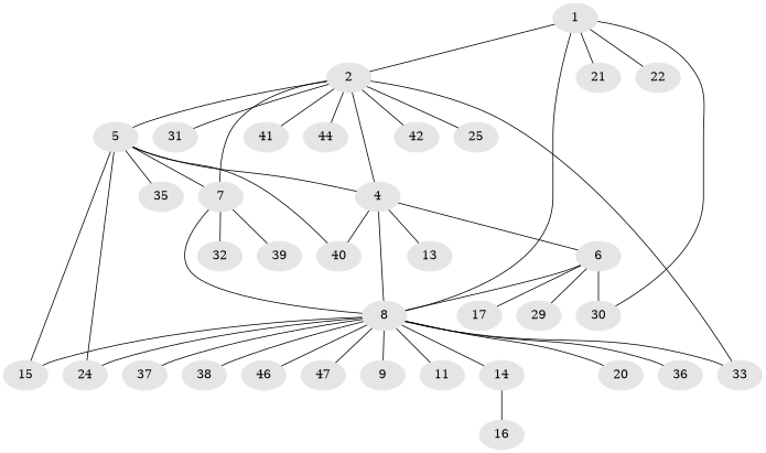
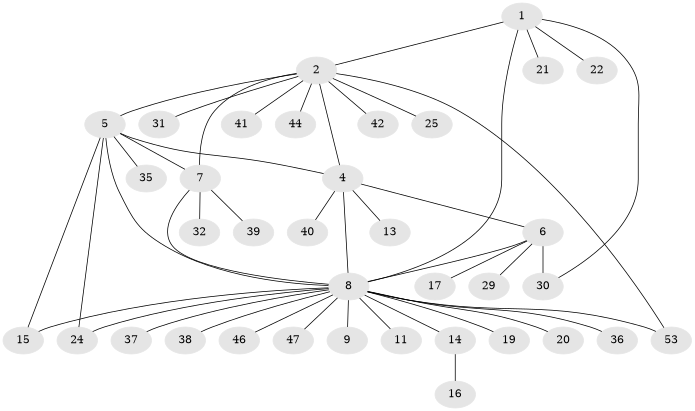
  graph {
    node [color=gray90 style=filled]
    1 [super="+28"]
    2 [super="+3"]
    8 [super="+10"]
    21
    22
    30
    4 [super="+45"]
    5 [super="+23"]
    7 [super="+42"]
    n10 [label=42]
    25 [super="+26"]
    31
-   33
+   33 [label=53]
    41
    44
    15 [super="+34"]
    24
    9
    11
    14 [super="+27"]
+   19
    20
    36
    37
    38
    46
    47
    6 [super="+18"]
    13
    40
    35 [super="+43"]
    32
    39
    17
    29
    16
    1 -- 2
    1 -- 8 [weight=2]
    1 -- 21
    1 -- 22
    1 -- 30
    2 -- 4
    2 -- 5
    2 -- 7
    2 -- n10
    2 -- 25
    2 -- 31
    2 -- 33
    2 -- 41
    2 -- 44
    8 -- 33
    8 -- 15
    8 -- 24
    8 -- 9
    8 -- 11
    8 -- 14
+   8 -- 19
    8 -- 20
    8 -- 36
    8 -- 37
    8 -- 38
    8 -- 46
    8 -- 47
    4 -- 8
    4 -- 6
    4 -- 13
    4 -- 40
-   5 -- 40
+   5 -- 8
    5 -- 4
    5 -- 7
    5 -- 15
    5 -- 24
    5 -- 35
    7 -- 8
    7 -- 32
    7 -- 39
    14 -- 16
    6 -- 8
    6 -- 30
    6 -- 17
    6 -- 29
  }
